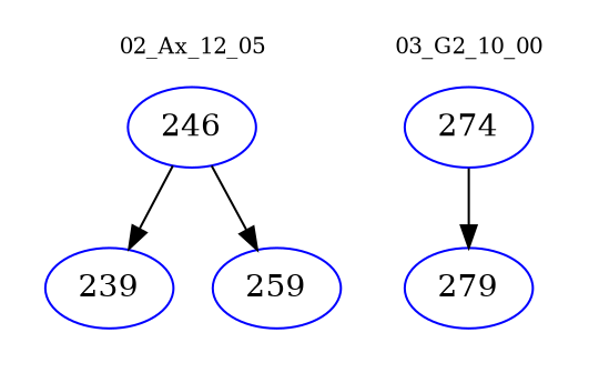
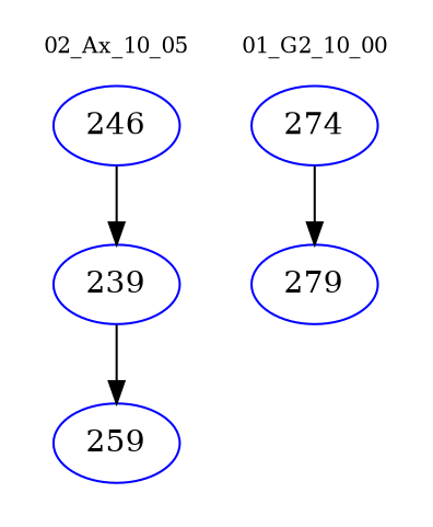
  digraph {
    node [color=blue]
    edge [color=black]
    n1 [label=246]
    n2 [label=239]
    n3 [label=259]
    n4 [label=274]
    n5 [label=279]
    subgraph cluster_1 {
      color=white
      fontsize=10
-     label="02_Ax_12_05"
+     label="02_Ax_10_05"
      n1
      n2
      n3
    }
    subgraph cluster_2 {
      color=white
      fontsize=10
-     label="03_G2_10_00"
+     label="01_G2_10_00"
      n4
      n5
    }
    n1 -> n2
-   n1 -> n3
+   n2 -> n3
    n4 -> n5
  }
